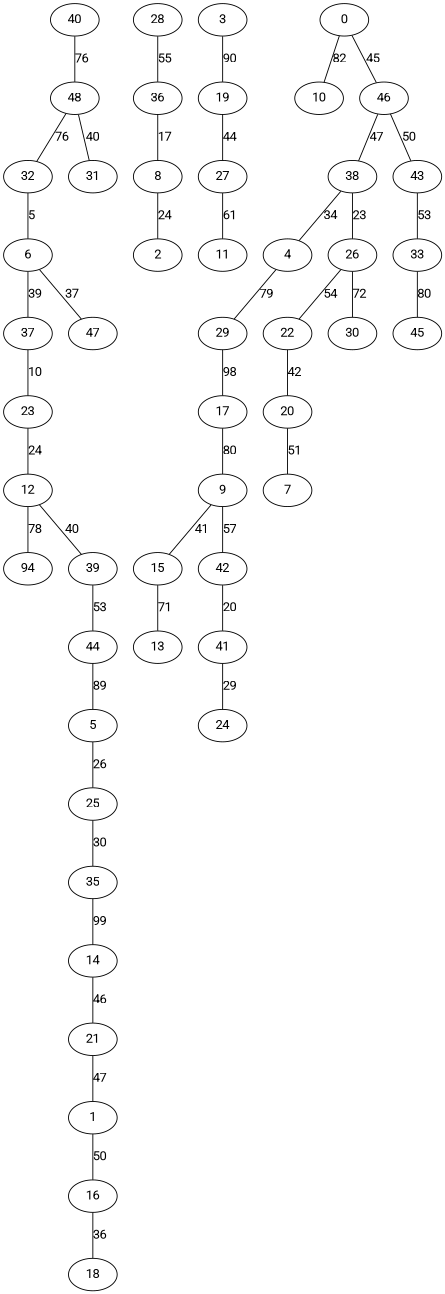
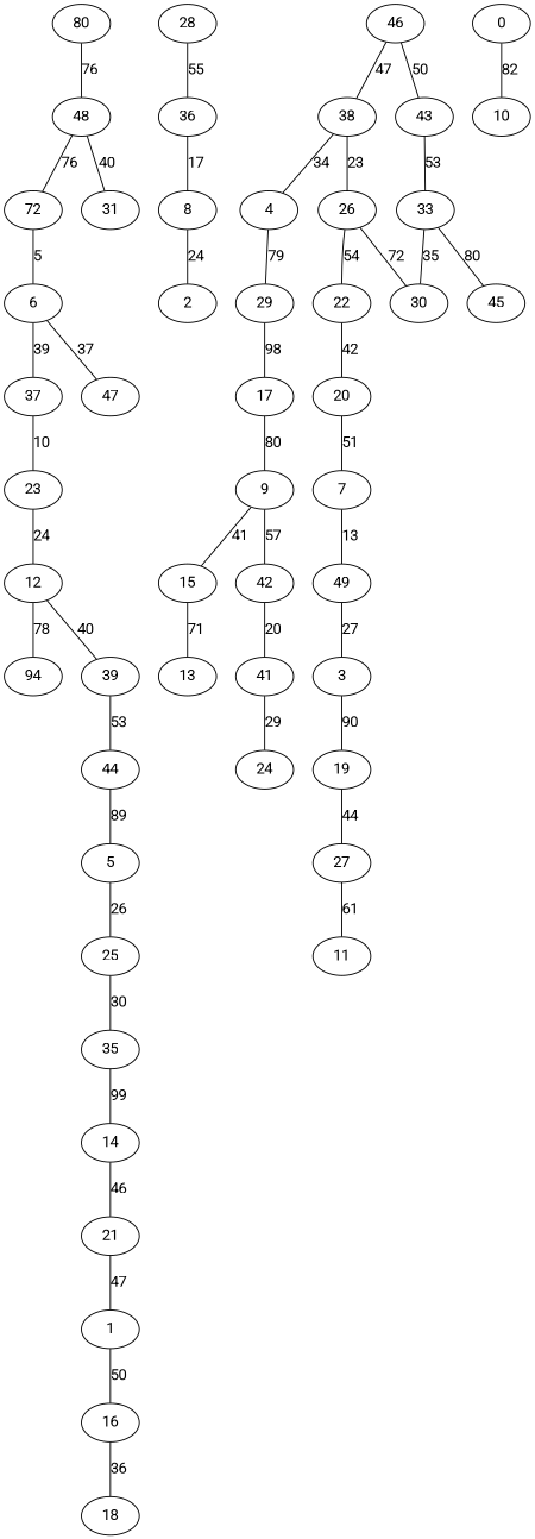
  graph {
    fontname=Roboto
    node [fontname=Roboto]
    edge [fontname=Roboto]
    21
    1
    16
    18
    8
    2
+   49
    3
    19
    27
    38
    4
    26
    29
    22
    30
    17
    44
    5
    25
    35
-   32
+   32 [label=72]
    6
    37
    47
    23
    20
    7
-   40
+   40 [label=80]
    48
    36
    9
    15
    42
    13
    41
    0
    10
    46
    43
    11
    12
    n43 [label=94]
    39
    14
    28
    24
    33
    45
    31
    21 -- 1 [label=47]
    1 -- 16 [label=50]
    16 -- 18 [label=36]
    8 -- 2 [label=24]
+   49 -- 3 [label=27]
    3 -- 19 [label=90]
    19 -- 27 [label=44]
    27 -- 11 [label=61]
    38 -- 4 [label=34]
    38 -- 26 [label=23]
    4 -- 29 [label=79]
    26 -- 22 [label=54]
    26 -- 30 [label=72]
    29 -- 17 [label=98]
    22 -- 20 [label=42]
    17 -- 9 [label=80]
    44 -- 5 [label=89]
    5 -- 25 [label=26]
    25 -- 35 [label=30]
    35 -- 14 [label=99]
    32 -- 6 [label=5]
    6 -- 37 [label=39]
    6 -- 47 [label=37]
    37 -- 23 [label=10]
    23 -- 12 [label=24]
    20 -- 7 [label=51]
+   7 -- 49 [label=13]
    40 -- 48 [label=76]
    48 -- 32 [label=76]
    48 -- 31 [label=40]
    36 -- 8 [label=17]
    9 -- 15 [label=41]
    9 -- 42 [label=57]
    15 -- 13 [label=71]
    42 -- 41 [label=20]
    41 -- 24 [label=29]
    0 -- 10 [label=82]
-   0 -- 46 [label=45]
    46 -- 38 [label=47]
    46 -- 43 [label=50]
    43 -- 33 [label=53]
    12 -- n43 [label=78]
    12 -- 39 [label=40]
    39 -- 44 [label=53]
    14 -- 21 [label=46]
    28 -- 36 [label=55]
+   33 -- 30 [label=35]
    33 -- 45 [label=80]
  }
